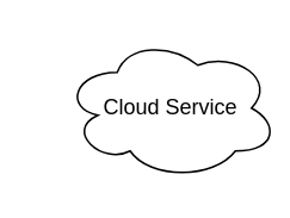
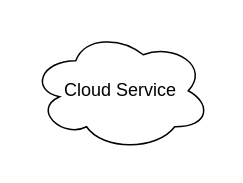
  <mxCell id="0" />
  <mxCell id="1" parent="0" />
- <mxCell id="2" value="Cloud Service" style="ellipse;shape=cloud;whiteSpace=wrap;html=1;" vertex="1" parent="1"><mxGeometry x="35" y="20" width="120" height="80" as="geometry" /></mxCell>
+ <mxCell id="2" value="Cloud Service" style="ellipse;shape=cloud;whiteSpace=wrap;html=1;" vertex="1" parent="1"><mxGeometry x="20" y="20" width="120" height="80" as="geometry" /></mxCell>
